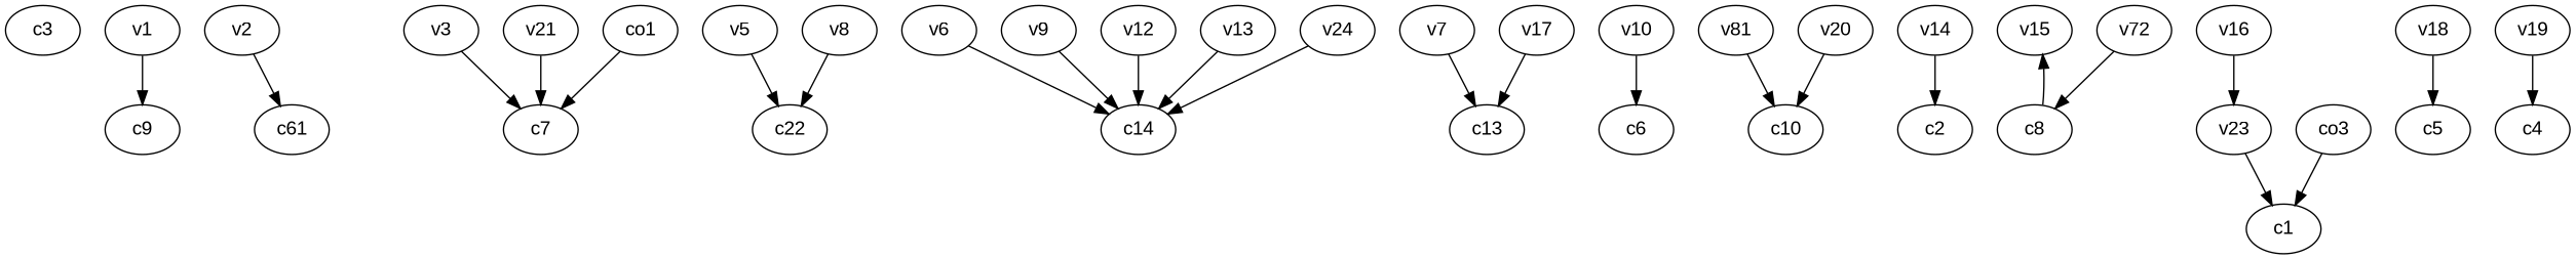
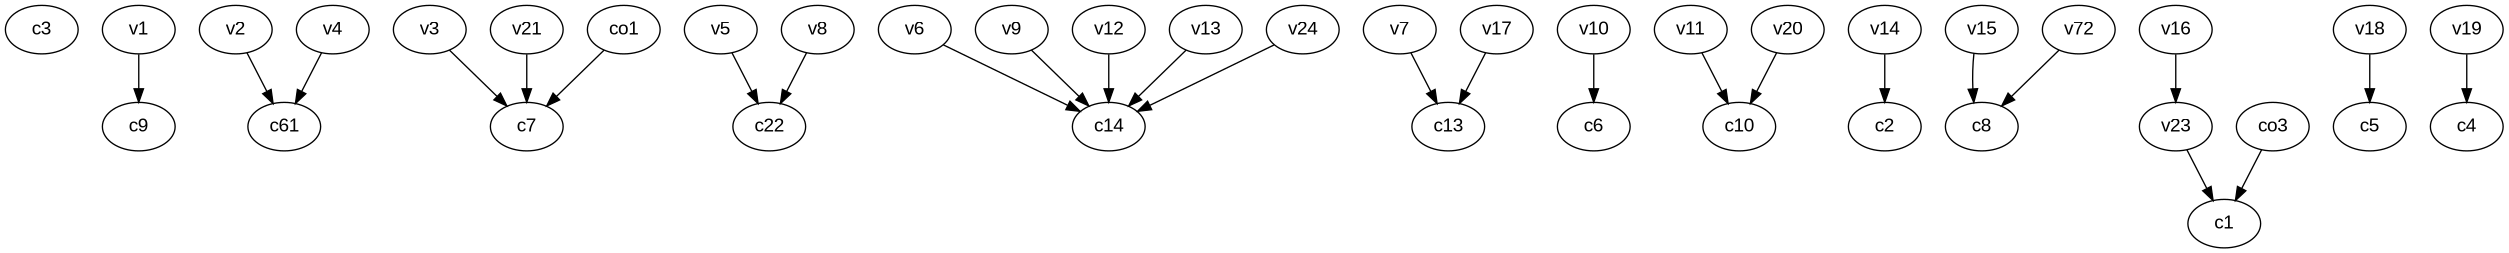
  strict digraph {
    fontname="Liberation Sans"
    node [fontname="Liberation Sans"]
    edge [fontname="Liberation Sans" weight=1]
    c3
    v1
    c9
    n4 [label=c61]
    v2
    v3
    c7
+   v4
    n9 [label=c22]
    v5
    v6
    c14
    v7
    c13
    v8
    v9
    v10
    c6
-   v11 [label=v81]
+   v11
    c10
    v12
    v13
    v14
    c2
    v15
    c8
    v16
    v23
    v17
    v18
    c5
    v19
    c4
    v20
    v21
    n36 [label=v72]
    c1
    v24
    co1
    co3
    v1 -> c9
    v2 -> n4
    v3 -> c7
+   v4 -> n4
    v5 -> n9
    v6 -> c14
    v7 -> c13
    v8 -> n9
    v9 -> c14
    v10 -> c6
    v11 -> c10
    v12 -> c14
    v13 -> c14
    v14 -> c2
-   c8 -> v15
+   v15 -> c8
    v16 -> v23
    v23 -> c1
    v17 -> c13
    v18 -> c5
    v19 -> c4
    v20 -> c10
    v21 -> c7
    n36 -> c8
    v24 -> c14
    co1 -> c7
    co3 -> c1
  }
